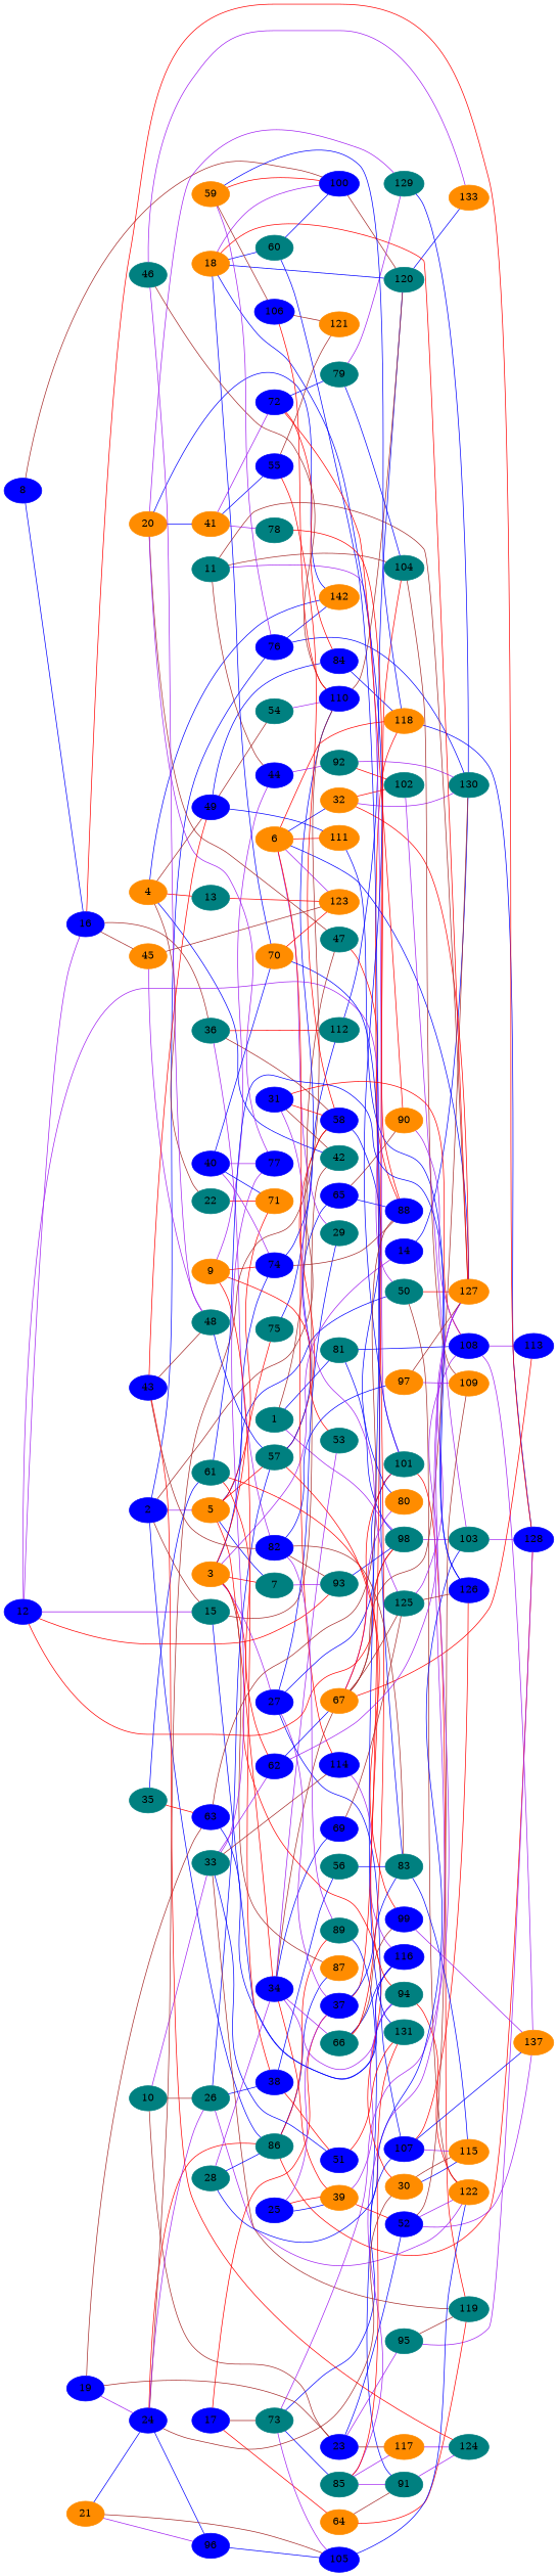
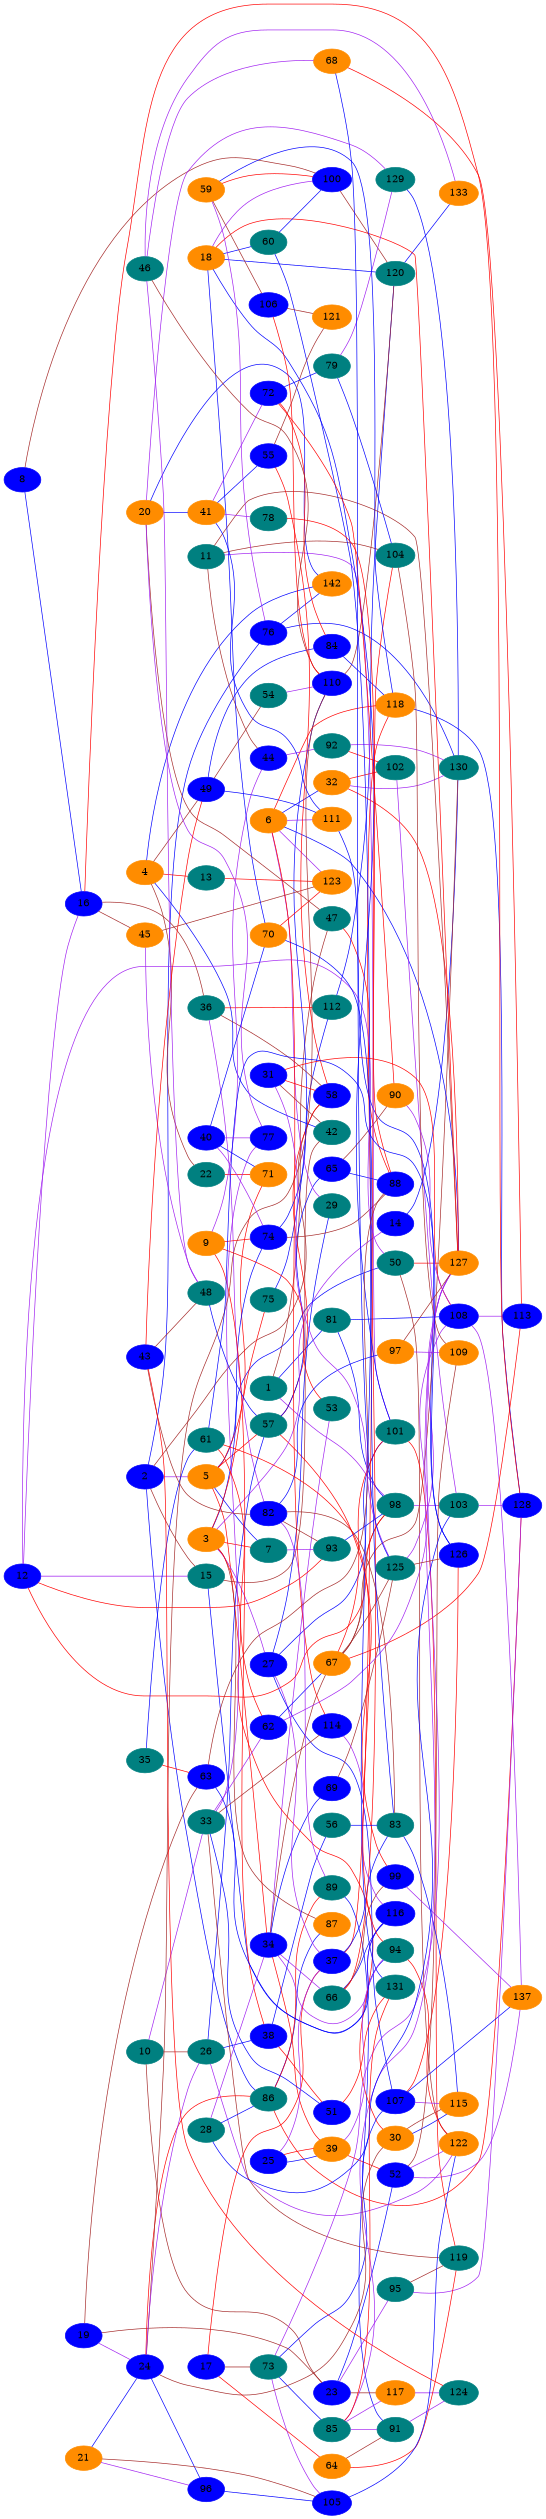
  graph {
    rankdir=LR
    node [color=teal style=filled]
    edge [color=blue]
    1
    47
    81
    98
    88 [color=blue]
    108 [color=blue]
    103
    2 [color=blue]
    5 [color=darkorange]
    15
    58 [color=blue]
    76 [color=blue]
    86
    7
    34 [color=blue]
    50
    57
    71 [color=darkorange]
    42
    94
-   80 [color=darkorange]
    n22 [color=darkorange label=142]
    130
    87 [color=darkorange]
    128 [color=blue]
    89
    3 [color=darkorange]
    14 [color=blue]
    27 [color=blue]
    30 [color=darkorange]
    74 [color=blue]
    75
    93
    29
    101
    37 [color=blue]
    107 [color=blue]
    115 [color=darkorange]
    112
    110 [color=blue]
    4 [color=darkorange]
    13
    22
    49 [color=blue]
    123 [color=darkorange]
    111 [color=darkorange]
    54
    84 [color=blue]
    53
    39 [color=darkorange]
    66
    67 [color=darkorange]
    69 [color=blue]
    116 [color=blue]
    127 [color=darkorange]
    122 [color=darkorange]
    65 [color=blue]
    99 [color=blue]
    6 [color=darkorange]
    32 [color=darkorange]
    114 [color=blue]
    118 [color=darkorange]
    102
    126 [color=blue]
    8 [color=blue]
    16 [color=blue]
    100 [color=blue]
    36
    45 [color=darkorange]
    120
    9 [color=darkorange]
    38 [color=blue]
    44 [color=blue]
    51 [color=blue]
    56
    92
    23 [color=blue]
    10
    26
    33
    52 [color=blue]
    95
    117 [color=darkorange]
    77 [color=blue]
    62 [color=blue]
    119
    11
    104
    109 [color=darkorange]
    12 [color=blue]
    82 [color=blue]
    48
    17 [color=blue]
    64 [color=darkorange]
    73
    83
    91
    105 [color=blue]
    85
    18 [color=darkorange]
    60
    70 [color=darkorange]
    131
    133 [color=darkorange]
    19 [color=blue]
    24 [color=blue]
    63 [color=blue]
    96 [color=blue]
    20 [color=darkorange]
    41 [color=darkorange]
    129
    55 [color=blue]
    72 [color=blue]
    78
    21 [color=darkorange]
    n116 [color=darkorange label=137]
    124
    25 [color=blue]
    28
    31 [color=blue]
    125
    113 [color=blue]
    35
    61
    97 [color=darkorange]
    40 [color=blue]
    121 [color=darkorange]
    90 [color=darkorange]
    79
    43 [color=blue]
    46
+   68 [color=darkorange]
    59 [color=darkorange]
    106 [color=blue]
    1 -- 47 [color=brown]
    1 -- 81
    1 -- 98 [color=purple]
    47 -- 88 [color=red]
    81 -- 98
    81 -- 108
    98 -- 103 [color=purple]
    108 -- n116 [color=purple]
    108 -- 113 [color=purple]
    103 -- 128 [color=purple]
    2 -- 5 [color=purple]
    2 -- 15 [color=brown]
    2 -- 58 [color=brown]
    2 -- 76
    2 -- 86
    5 -- 7
    5 -- 34 [color=red]
    5 -- 50
    5 -- 57 [color=red]
    5 -- 71 [color=red]
    15 -- 42 [color=brown]
    15 -- 94
-   58 -- 80
    76 -- n22
    76 -- 130
    86 -- 87
    86 -- 128 [color=red]
    86 -- 89 [color=red]
    7 -- 93 [color=purple]
    34 -- 53 [color=purple]
    34 -- 39 [color=red]
    34 -- 66 [color=purple]
    34 -- 67 [color=brown]
    34 -- 69
    34 -- 116 [color=purple]
    50 -- 127 [color=red]
    50 -- 122 [color=brown]
    57 -- 58 [color=red]
    57 -- 65
    57 -- 99 [color=red]
    94 -- 122 [color=red]
    89 -- 91
    3 -- 7 [color=red]
    3 -- 87 [color=brown]
    3 -- 14 [color=purple]
    3 -- 27 [color=purple]
    3 -- 30 [color=red]
    3 -- 74
    3 -- 75 [color=red]
    14 -- 130
    27 -- 29
    27 -- 101
    27 -- 37 [color=purple]
    27 -- 107
    30 -- 115
    30 -- 115 [color=brown]
    74 -- 88 [color=brown]
    74 -- 112
    75 -- 110
    93 -- 98
    101 -- 119 [color=red]
    37 -- 104 [color=red]
    37 -- 83
    107 -- 115 [color=purple]
    107 -- 126 [color=red]
    107 -- n116
    112 -- 120
    110 -- 120 [color=brown]
    4 -- 42
    4 -- n22
    4 -- 13 [color=red]
    4 -- 22 [color=brown]
    4 -- 49 [color=brown]
    13 -- 123 [color=red]
    22 -- 71 [color=red]
    49 -- 111
    49 -- 54 [color=brown]
    49 -- 84
    111 -- 126
    54 -- 110 [color=purple]
    84 -- 118
    39 -- 94 [color=purple]
    39 -- 52 [color=red]
    66 -- 116
    66 -- 99 [color=brown]
    66 -- 118 [color=red]
    67 -- 98 [color=brown]
-   67 -- 80 [color=purple]
    67 -- 130 [color=brown]
    67 -- 101 [color=red]
    67 -- 125 [color=brown]
    67 -- 113 [color=red]
    69 -- 125 [color=brown]
    65 -- 88
    65 -- 90 [color=brown]
    99 -- n116 [color=purple]
    6 -- 29 [color=purple]
    6 -- 123 [color=purple]
-   6 -- 111 [color=red]
+   6 -- 111 [color=purple]
    6 -- 127
    6 -- 32
    6 -- 114 [color=red]
    6 -- 118 [color=red]
    32 -- 130 [color=purple]
    32 -- 127 [color=red]
    32 -- 102 [color=red]
    114 -- 116 [color=purple]
    118 -- 128
    102 -- 103 [color=purple]
    8 -- 16
    8 -- 100 [color=brown]
    16 -- 128 [color=red]
    16 -- 36 [color=brown]
    16 -- 45 [color=brown]
    100 -- 120 [color=brown]
    36 -- 58 [color=brown]
    36 -- 112 [color=red]
    36 -- 82 [color=purple]
    45 -- 123 [color=brown]
    45 -- 48 [color=purple]
    120 -- 133
    9 -- 74 [color=red]
    9 -- 53 [color=red]
    9 -- 38 [color=red]
    9 -- 44 [color=purple]
    38 -- 51 [color=red]
    38 -- 56
    44 -- 92 [color=purple]
    51 -- 131 [color=red]
    56 -- 83
    92 -- 130 [color=purple]
    92 -- 102 [color=red]
    23 -- 52
    23 -- 95 [color=purple]
    23 -- 117 [color=brown]
    10 -- 23 [color=brown]
    10 -- 26 [color=brown]
    10 -- 33 [color=purple]
    26 -- 57
    26 -- 122 [color=purple]
    26 -- 38
    33 -- 114 [color=brown]
    33 -- 51
    33 -- 77 [color=purple]
    33 -- 62 [color=purple]
    33 -- 119 [color=brown]
    52 -- 122 [color=purple]
    52 -- 109 [color=brown]
    52 -- n116 [color=purple]
    95 -- 128 [color=purple]
    95 -- 119 [color=brown]
    117 -- 124 [color=purple]
    62 -- 108 [color=purple]
    62 -- 67
    11 -- 101 [color=purple]
    11 -- 127 [color=brown]
    11 -- 44 [color=brown]
    11 -- 104 [color=brown]
    104 -- 109 [color=brown]
    12 -- 98 [color=red]
    12 -- 15 [color=purple]
    12 -- 50 [color=purple]
    12 -- 93 [color=red]
    12 -- 16 [color=purple]
    82 -- 89 [color=purple]
    82 -- 93 [color=brown]
    82 -- 83 [color=brown]
    82 -- 97
    48 -- 57
    17 -- 37 [color=red]
    17 -- 64 [color=red]
    17 -- 73 [color=brown]
    64 -- 119 [color=red]
    64 -- 91 [color=brown]
    73 -- 107
    73 -- 127 [color=purple]
    73 -- 105 [color=purple]
    73 -- 85
    83 -- 115
    91 -- 124 [color=purple]
    105 -- 122
    85 -- 127 [color=purple]
    85 -- 117 [color=purple]
    85 -- 91 [color=purple]
    85 -- 131 [color=red]
    18 -- 101
    18 -- 127 [color=red]
    18 -- 100 [color=purple]
    18 -- 120
    18 -- 60
    18 -- 70
    60 -- 100
    60 -- 83
    70 -- 123 [color=red]
    70 -- 131
    19 -- 23 [color=brown]
    19 -- 24 [color=purple]
    19 -- 63 [color=brown]
    24 -- 86 [color=red]
    24 -- 30 [color=brown]
    24 -- 110 [color=brown]
    24 -- 26 [color=purple]
    24 -- 96
    63 -- 88 [color=brown]
    63 -- 116
    96 -- 105
    20 -- 47 [color=brown]
    20 -- n22
    20 -- 77 [color=purple]
    20 -- 41
    20 -- 129 [color=purple]
+   41 -- 111
    41 -- 55
    41 -- 72 [color=purple]
    41 -- 78 [color=purple]
    129 -- 130
    55 -- 58 [color=red]
    55 -- 121 [color=brown]
    72 -- 84 [color=red]
    72 -- 90 [color=red]
    72 -- 79
    78 -- 88 [color=red]
    21 -- 105 [color=brown]
    21 -- 24
    21 -- 96 [color=purple]
    25 -- 37 [color=purple]
    25 -- 39
    25 -- 39 [color=red]
    28 -- 103
    28 -- 86
    28 -- 34 [color=purple]
    31 -- 108 [color=red]
    31 -- 58 [color=red]
    31 -- 42 [color=brown]
    31 -- 125 [color=purple]
    125 -- 127 [color=purple]
    125 -- 126 [color=brown]
    35 -- 63 [color=red]
    35 -- 61
    61 -- 94 [color=red]
    61 -- 126
    61 -- 62 [color=red]
    97 -- 127 [color=brown]
    97 -- 109 [color=purple]
    40 -- 71
    40 -- 74 [color=purple]
    40 -- 77 [color=purple]
    40 -- 70
    90 -- 108 [color=purple]
    79 -- 104
    79 -- 129 [color=purple]
    43 -- 49 [color=red]
    43 -- 82 [color=brown]
    43 -- 48 [color=brown]
    43 -- 124 [color=red]
    46 -- 110 [color=brown]
    46 -- 48 [color=purple]
    46 -- 133 [color=purple]
+   46 -- 68 [color=purple]
+   68 -- 125
+   68 -- 113 [color=red]
    59 -- 76 [color=purple]
    59 -- 118
    59 -- 100 [color=red]
    59 -- 106 [color=brown]
    106 -- 110 [color=red]
    106 -- 121 [color=brown]
  }
